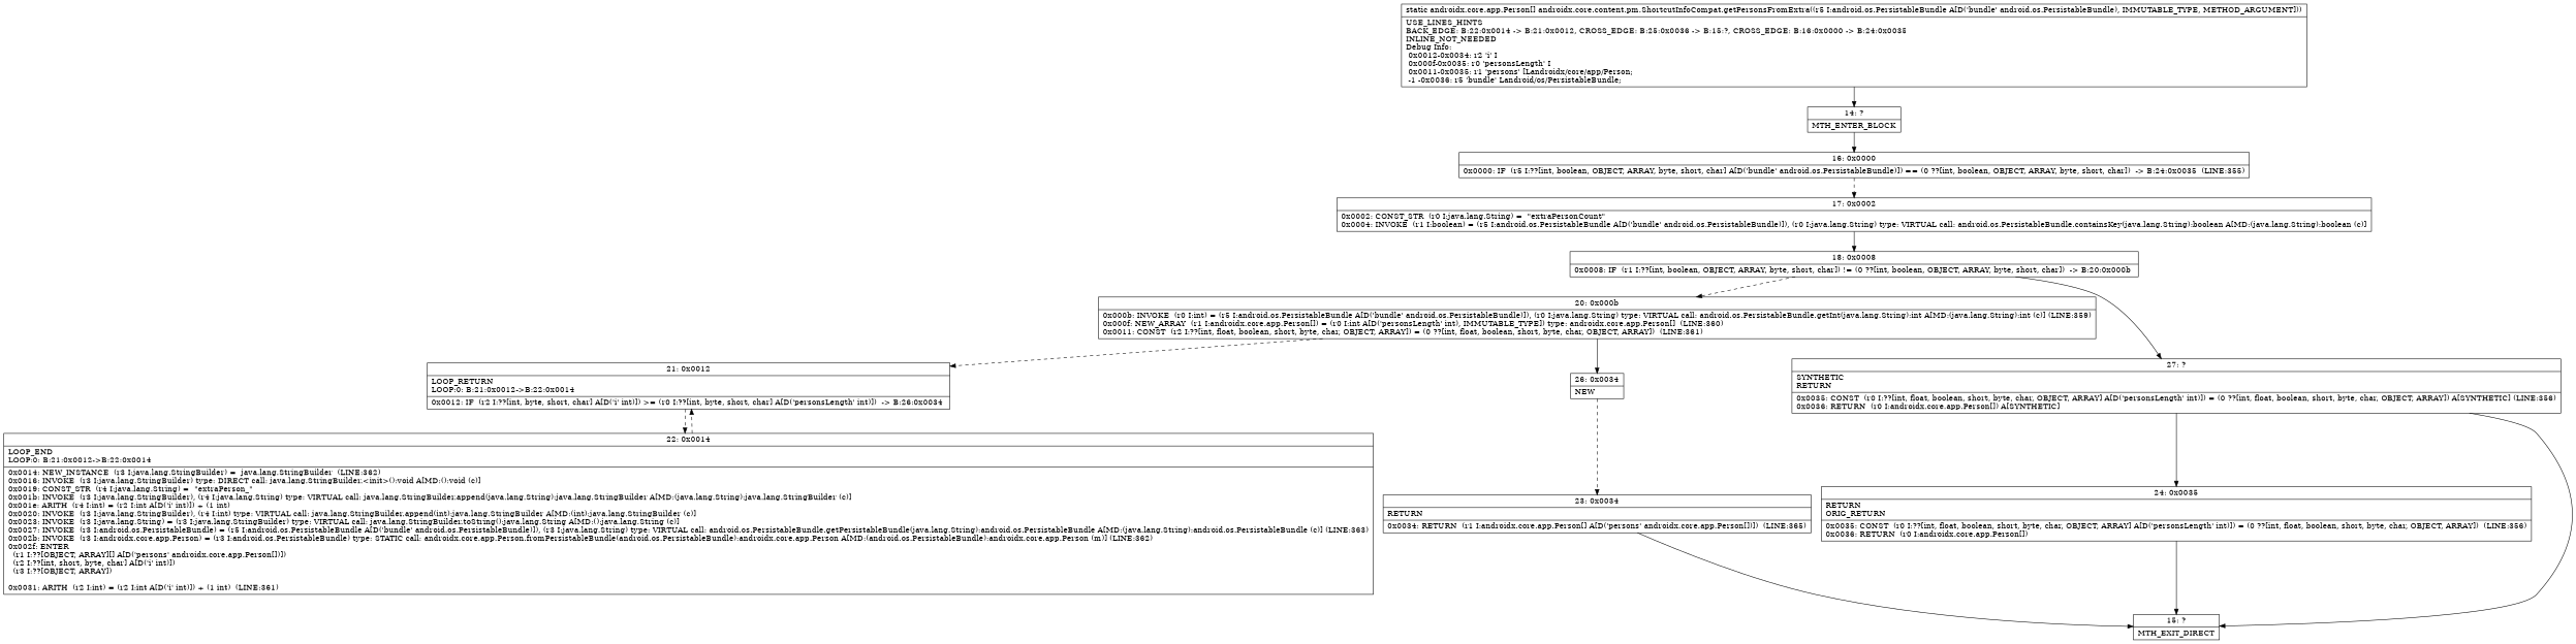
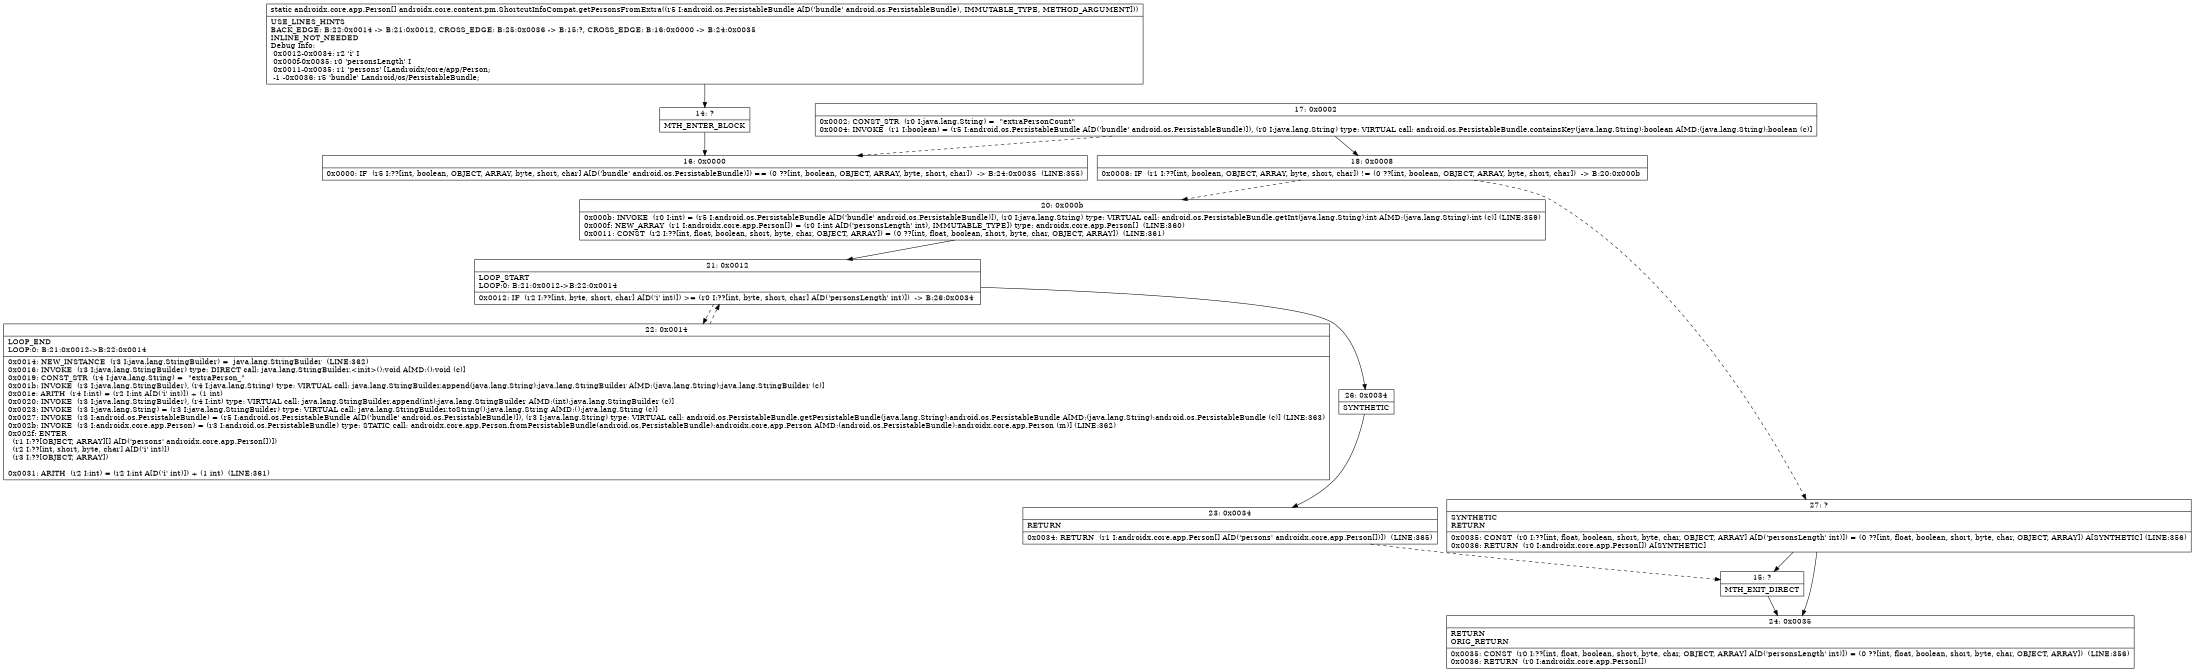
  digraph {
    node [shape=record]
    n1 [label="{14\:\ ?|MTH_ENTER_BLOCK\l}"]
    n2 [label="{16\:\ 0x0000|0x0000: IF  (r5 I:??[int, boolean, OBJECT, ARRAY, byte, short, char] A[D('bundle' android.os.PersistableBundle)]) == (0 ??[int, boolean, OBJECT, ARRAY, byte, short, char])  \-\> B:24:0x0035  (LINE:355)\l}"]
    n3 [label="{17\:\ 0x0002|0x0002: CONST_STR  (r0 I:java.lang.String) =  \"extraPersonCount\" \l0x0004: INVOKE  (r1 I:boolean) = (r5 I:android.os.PersistableBundle A[D('bundle' android.os.PersistableBundle)]), (r0 I:java.lang.String) type: VIRTUAL call: android.os.PersistableBundle.containsKey(java.lang.String):boolean A[MD:(java.lang.String):boolean (c)]\l}"]
    n4 [label="{18\:\ 0x0008|0x0008: IF  (r1 I:??[int, boolean, OBJECT, ARRAY, byte, short, char]) != (0 ??[int, boolean, OBJECT, ARRAY, byte, short, char])  \-\> B:20:0x000b \l}"]
    n5 [label="{24\:\ 0x0035|RETURN\lORIG_RETURN\l|0x0035: CONST  (r0 I:??[int, float, boolean, short, byte, char, OBJECT, ARRAY] A[D('personsLength' int)]) = (0 ??[int, float, boolean, short, byte, char, OBJECT, ARRAY])  (LINE:356)\l0x0036: RETURN  (r0 I:androidx.core.app.Person[]) \l}"]
    n6 [label="{15\:\ ?|MTH_EXIT_DIRECT\l}"]
    n7 [label="{20\:\ 0x000b|0x000b: INVOKE  (r0 I:int) = (r5 I:android.os.PersistableBundle A[D('bundle' android.os.PersistableBundle)]), (r0 I:java.lang.String) type: VIRTUAL call: android.os.PersistableBundle.getInt(java.lang.String):int A[MD:(java.lang.String):int (c)] (LINE:359)\l0x000f: NEW_ARRAY  (r1 I:androidx.core.app.Person[]) = (r0 I:int A[D('personsLength' int), IMMUTABLE_TYPE]) type: androidx.core.app.Person[]  (LINE:360)\l0x0011: CONST  (r2 I:??[int, float, boolean, short, byte, char, OBJECT, ARRAY]) = (0 ??[int, float, boolean, short, byte, char, OBJECT, ARRAY])  (LINE:361)\l}"]
    n8 [label="{27\:\ ?|SYNTHETIC\lRETURN\l|0x0035: CONST  (r0 I:??[int, float, boolean, short, byte, char, OBJECT, ARRAY] A[D('personsLength' int)]) = (0 ??[int, float, boolean, short, byte, char, OBJECT, ARRAY]) A[SYNTHETIC] (LINE:356)\l0x0036: RETURN  (r0 I:androidx.core.app.Person[]) A[SYNTHETIC]\l}"]
-   n9 [label="{21\:\ 0x0012|LOOP_RETURN\lLOOP:0: B:21:0x0012\-\>B:22:0x0014\l|0x0012: IF  (r2 I:??[int, byte, short, char] A[D('i' int)]) \>= (r0 I:??[int, byte, short, char] A[D('personsLength' int)])  \-\> B:26:0x0034 \l}"]
+   n9 [label="{21\:\ 0x0012|LOOP_START\lLOOP:0: B:21:0x0012\-\>B:22:0x0014\l|0x0012: IF  (r2 I:??[int, byte, short, char] A[D('i' int)]) \>= (r0 I:??[int, byte, short, char] A[D('personsLength' int)])  \-\> B:26:0x0034 \l}"]
    n10 [label="{22\:\ 0x0014|LOOP_END\lLOOP:0: B:21:0x0012\-\>B:22:0x0014\l|0x0014: NEW_INSTANCE  (r3 I:java.lang.StringBuilder) =  java.lang.StringBuilder  (LINE:362)\l0x0016: INVOKE  (r3 I:java.lang.StringBuilder) type: DIRECT call: java.lang.StringBuilder.\<init\>():void A[MD:():void (c)]\l0x0019: CONST_STR  (r4 I:java.lang.String) =  \"extraPerson_\" \l0x001b: INVOKE  (r3 I:java.lang.StringBuilder), (r4 I:java.lang.String) type: VIRTUAL call: java.lang.StringBuilder.append(java.lang.String):java.lang.StringBuilder A[MD:(java.lang.String):java.lang.StringBuilder (c)]\l0x001e: ARITH  (r4 I:int) = (r2 I:int A[D('i' int)]) + (1 int) \l0x0020: INVOKE  (r3 I:java.lang.StringBuilder), (r4 I:int) type: VIRTUAL call: java.lang.StringBuilder.append(int):java.lang.StringBuilder A[MD:(int):java.lang.StringBuilder (c)]\l0x0023: INVOKE  (r3 I:java.lang.String) = (r3 I:java.lang.StringBuilder) type: VIRTUAL call: java.lang.StringBuilder.toString():java.lang.String A[MD:():java.lang.String (c)]\l0x0027: INVOKE  (r3 I:android.os.PersistableBundle) = (r5 I:android.os.PersistableBundle A[D('bundle' android.os.PersistableBundle)]), (r3 I:java.lang.String) type: VIRTUAL call: android.os.PersistableBundle.getPersistableBundle(java.lang.String):android.os.PersistableBundle A[MD:(java.lang.String):android.os.PersistableBundle (c)] (LINE:363)\l0x002b: INVOKE  (r3 I:androidx.core.app.Person) = (r3 I:android.os.PersistableBundle) type: STATIC call: androidx.core.app.Person.fromPersistableBundle(android.os.PersistableBundle):androidx.core.app.Person A[MD:(android.os.PersistableBundle):androidx.core.app.Person (m)] (LINE:362)\l0x002f: ENTER  \l  (r1 I:??[OBJECT, ARRAY][] A[D('persons' androidx.core.app.Person[])])\l  (r2 I:??[int, short, byte, char] A[D('i' int)])\l  (r3 I:??[OBJECT, ARRAY])\l \l0x0031: ARITH  (r2 I:int) = (r2 I:int A[D('i' int)]) + (1 int)  (LINE:361)\l}"]
-   n11 [label="{26\:\ 0x0034|NEW\l}"]
+   n11 [label="{26\:\ 0x0034|SYNTHETIC\l}"]
    n12 [label="{23\:\ 0x0034|RETURN\l|0x0034: RETURN  (r1 I:androidx.core.app.Person[] A[D('persons' androidx.core.app.Person[])])  (LINE:365)\l}"]
    n13 [label="{static androidx.core.app.Person[] androidx.core.content.pm.ShortcutInfoCompat.getPersonsFromExtra((r5 I:android.os.PersistableBundle A[D('bundle' android.os.PersistableBundle), IMMUTABLE_TYPE, METHOD_ARGUMENT]))  | USE_LINES_HINTS\lBACK_EDGE: B:22:0x0014 \-\> B:21:0x0012, CROSS_EDGE: B:25:0x0036 \-\> B:15:?, CROSS_EDGE: B:16:0x0000 \-\> B:24:0x0035\lINLINE_NOT_NEEDED\lDebug Info:\l  0x0012\-0x0034: r2 'i' I\l  0x000f\-0x0035: r0 'personsLength' I\l  0x0011\-0x0035: r1 'persons' [Landroidx\/core\/app\/Person;\l  \-1 \-0x0036: r5 'bundle' Landroid\/os\/PersistableBundle;\l}"]
    n1 -> n2
-   n2 -> n3 [style=dashed]
+   n3 -> n2 [style=dashed]
    n3 -> n4
    n4 -> n7 [style=dashed]
-   n4 -> n8 [style=solid]
-   n5 -> n6
-   n7 -> n9 [style=dashed]
+   n4 -> n8 [style=dashed]
+   n6 -> n5
+   n7 -> n9
    n8 -> n5
    n8 -> n6
    n9 -> n10 [style=dashed]
-   n7 -> n11
+   n9 -> n11
    n10 -> n9 [style=dashed]
-   n11 -> n12 [style=dashed]
-   n12 -> n6
+   n11 -> n12
+   n12 -> n6 [style=dashed]
    n13 -> n1
  }
